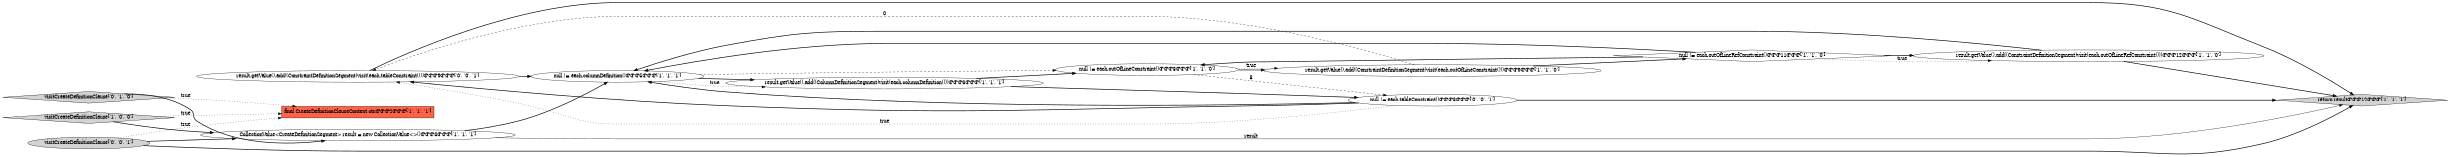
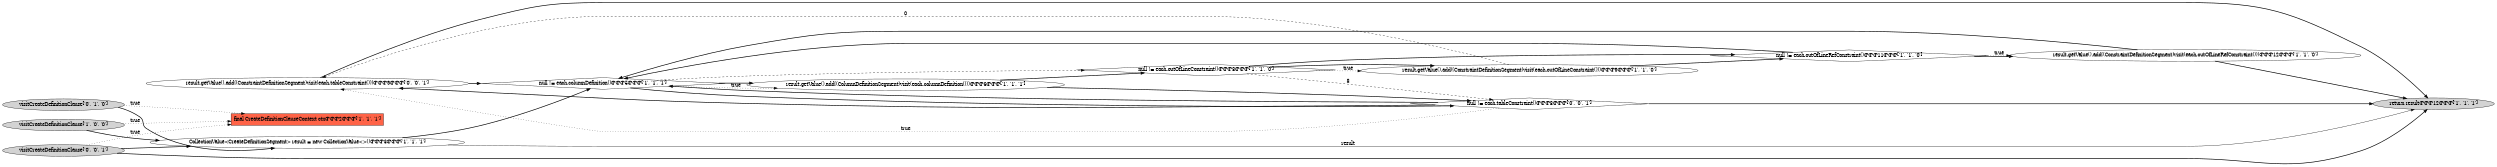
  digraph {
    fontname="DejaVu Serif"
    rankdir=LR
    node [fillcolor=white fontname="DejaVu Serif" shape=ellipse style=filled]
    edge [fontname="DejaVu Serif" style=bold]
    n1 [label="result.getValue().add((ConstraintDefinitionSegment)visit(each.tableConstraint()))@@@9@@@['0', '0', '1']"]
-   n2 [label="null != each.columnDefinition()@@@5@@@['1', '1', '1']"]
-   n3 [fillcolor=lightgray label="return result@@@12@@@['1', '1', '1']" shape=diamond]
-   n4 [label="null != each.outOfLineConstraint()@@@8@@@['1', '1', '0']"]
-   n5 [label="null != each.tableConstraint()@@@8@@@['0', '0', '1']"]
+   n2 [label="null != each.columnDefinition()@@@5@@@['1', '1', '1']" shape=diamond]
+   n3 [fillcolor=lightgray label="return result@@@12@@@['1', '1', '1']"]
+   n4 [label="null != each.outOfLineConstraint()@@@8@@@['1', '1', '0']" shape=diamond]
+   n5 [label="null != each.tableConstraint()@@@8@@@['0', '0', '1']" shape=diamond]
    n6 [label="result.getValue().add((ColumnDefinitionSegment)visit(each.columnDefinition()))@@@6@@@['1', '1', '1']"]
    n7 [label="null != each.outOfLineRefConstraint()@@@11@@@['1', '1', '0']" shape=diamond]
    n8 [label="result.getValue().add((ConstraintDefinitionSegment)visit(each.outOfLineConstraint()))@@@9@@@['1', '1', '0']"]
    n9 [label="result.getValue().add((ConstraintDefinitionSegment)visit(each.outOfLineRefConstraint()))@@@12@@@['1', '1', '0']"]
    n10 [fillcolor=tomato label="final CreateDefinitionClauseContext ctx@@@2@@@['1', '1', '1']" shape=box]
-   n11 [fillcolor=lightgray label="visitCreateDefinitionClause['1', '0', '0']" shape=diamond]
+   n11 [fillcolor=lightgray label="visitCreateDefinitionClause['1', '0', '0']"]
    n12 [label="CollectionValue<CreateDefinitionSegment> result = new CollectionValue<>()@@@3@@@['1', '1', '1']"]
    n13 [fillcolor=lightgray label="visitCreateDefinitionClause['0', '0', '1']"]
-   n14 [fillcolor=lightgray label="visitCreateDefinitionClause['0', '1', '0']" shape=diamond]
+   n14 [fillcolor=lightgray label="visitCreateDefinitionClause['0', '1', '0']"]
    n1 -> n2
    n1 -> n3
    n2 -> n4 [style=dashed]
+   n2 -> n5
    n2 -> n6 [label=true style=dotted]
    n2 -> n6
    n4 -> n5 [label=8 style=dashed]
-   n7 -> n4
+   n4 -> n7
    n4 -> n8
    n4 -> n8 [label=true style=dotted]
    n5 -> n1
    n5 -> n1 [label=true style=dotted]
    n5 -> n2
    n5 -> n3
    n6 -> n4
    n6 -> n5
    n7 -> n2
    n7 -> n9
    n7 -> n9 [label=true style=dotted]
    n8 -> n1 [label=0 style=dashed]
    n8 -> n7
    n9 -> n2
    n9 -> n3
    n11 -> n10 [label=true style=dotted]
    n11 -> n12
    n12 -> n2
    n12 -> n3 [label=result style=solid]
    n13 -> n3
    n13 -> n10 [label=true style=dotted]
    n13 -> n12
    n14 -> n10 [label=true style=dotted]
    n14 -> n12
  }
